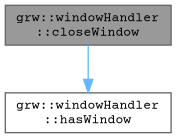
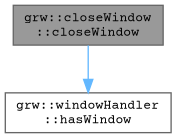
  digraph {
    rankdir=TB
    fontname="Courier Prime"
    node [fontname="Courier Prime" fontsize=10 shape=box style=filled]
-   n1 [color=gray40 fillcolor=grey60 fontcolor=black height=0.2 label="grw::windowHandler\l::closeWindow" width=0.4]
+   n1 [color=gray40 fillcolor=grey60 fontcolor=black height=0.2 label="grw::closeWindow\l::closeWindow" width=0.4]
    n2 [color=grey40 fillcolor=white height=0.2 label="grw::windowHandler\l::hasWindow" width=0.4]
    n1 -> n2 [color=steelblue1 fontname="Courier Prime" fontsize=10 labelfontname=Helvetica labelfontsize=10 style=solid]
  }
